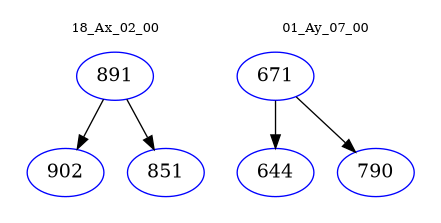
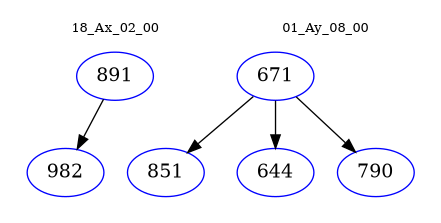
  digraph {
    node [color=blue]
    edge [color=black]
    n1 [label=891]
    n2 [label=851]
-   n3 [label=902]
+   n3 [label=982]
    n4 [label=671]
    n5 [label=644]
    n6 [label=790]
    subgraph cluster_1 {
      color=white
      fontsize=10
      label="18_Ax_02_00"
      n1
      n2
      n3
    }
    subgraph cluster_2 {
      color=white
      fontsize=10
-     label="01_Ay_07_00"
+     label="01_Ay_08_00"
      n4
      n5
      n6
    }
-   n1 -> n2
+   n4 -> n2
    n1 -> n3
    n4 -> n5
    n4 -> n6
  }
